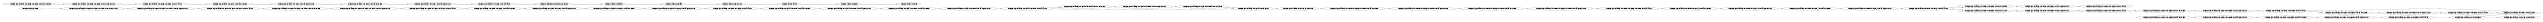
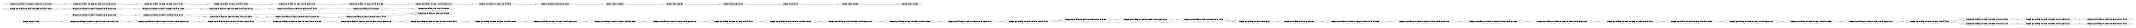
  digraph {
    fontname="DejaVu Sans Mono"
    rankdir=LR
    node [fontname="DejaVu Sans Mono"]
    edge [fontname="DejaVu Sans Mono"]
    "root_a_2/tail_a/input_0"
    "root_a_0/backbone_b_5/body_a_10/body_a_17/body_b_27/block_f/conv1x1_0"
    "root_a_0/backbone_b_5/body_a_10/body_a_17/body_b_27/block_f/batch_norm_0"
    "root_a_0/backbone_b_5/body_a_10/body_a_17/body_b_27/block_f/relu_0"
    "root_a_0/backbone_b_5/body_a_10/body_a_17/body_b_27/block_f/conv3x3_0"
    "root_a_0/backbone_b_5/body_a_10/body_a_17/body_b_27/block_f/batch_norm_1"
    "root_a_0/backbone_b_5/body_a_10/body_a_17/body_b_27/block_f/relu_1"
    "root_a_0/backbone_b_5/body_a_10/body_a_16/block_e/conv3x3_0"
    "root_a_0/backbone_b_5/body_a_10/body_a_16/block_e/batch_norm_0"
    "root_a_0/backbone_b_5/body_a_10/body_a_16/block_e/conv3x3_1"
    "root_a_0/backbone_b_5/body_a_10/body_a_16/block_e/batch_norm_1"
    "root_a_0/backbone_b_5/body_a_10/body_a_16/block_e/relu_0"
    "root_a_0/backbone_b_5/body_a_9/block_c_18/block_e/conv3x3_0"
    "root_a_0/backbone_b_5/body_a_9/block_c_18/block_e/batch_norm_0"
    "root_a_0/backbone_b_5/body_a_9/block_c_18/block_e/conv3x3_1"
    "root_a_0/backbone_b_5/body_a_9/block_c_18/block_e/batch_norm_1"
    "root_a_0/backbone_b_5/body_a_9/block_c_18/block_e/relu_0"
    "root_a_0/backbone_b_5/body_a_9/block_c_19/block_b/conv3x3_0"
    "root_a_0/backbone_b_5/body_a_9/block_c/add_0"
    "root_a_0/backbone_b_5/body_a_9/block_c_19/block_b/batch_norm_0"
    "root_a_0/backbone_b_3/blocksr_a/maxpool2x2_0"
    "root_a_0/backbone_b_5/body_a_9/block_c_19/block_b/relu_0"
    "root_a_0/backbone_b_6/body_c_13/body_a_25/body_b_28/block_e/conv3x3_0"
    "root_a_0/backbone_b_6/body_c_13/body_a_25/body_b_28/block_e/batch_norm_0"
    "root_a_0/backbone_b_6/body_c_13/body_a_25/body_b_28/block_e/conv3x3_1"
    "root_a_0/backbone_b_6/body_c_13/body_a_25/body_b_28/block_e/batch_norm_1"
    "root_a_0/backbone_b_6/body_c_13/body_a_25/body_b_28/block_e/relu_0"
    "root_a_0/backbone_b_6/body_c_13/body_a_24/block_e/conv3x3_0"
    "root_a_0/backbone_b_6/body_c_13/body_a_24/block_e/batch_norm_0"
    "root_a_0/backbone_b_6/body_c_13/body_a_24/block_e/conv3x3_1"
    "root_a_0/backbone_b_6/body_c_13/body_a_24/block_e/batch_norm_1"
    "root_a_0/backbone_b_6/body_c_13/body_a_24/block_e/relu_0"
    "root_a_0/backbone_b_6/body_c_12/block_a_22/block_b/conv3x3_0"
    "root_a_0/backbone_b_6/body_c_11/block_c_20/block_f/conv1x1_0"
    "root_a_0/backbone_b_6/body_c_12/block_a_22/block_b/batch_norm_0"
    "root_a_0/backbone_b_6/body_c_11/block_c_20/block_f/batch_norm_0"
    "root_a_0/backbone_b_6/body_c_12/block_a_22/block_b/relu_0"
    "root_a_0/backbone_b_6/body_c_12/block_a_23/block_e/conv3x3_0"
    "root_a_0/backbone_b_6/body_c_12/block_a_23/block_e/batch_norm_0"
    "root_a_0/backbone_b_6/body_c_12/block_a_23/block_e/conv3x3_1"
    "root_a_0/backbone_b_6/body_c_12/block_a_23/block_e/batch_norm_1"
    "root_a_0/backbone_b_6/body_c_12/block_a_23/block_e/relu_0"
    "root_a_0/backbone_b_6/body_c/concat_0"
    "root_a_0/backbone_b_6/body_c_11/block_c/add_0"
    "root_a_0/backbone_b_4/blocksr_a/maxpool2x2_0"
    "root_a_0/backbone_b_6/body_c_11/block_c_20/block_f/relu_0"
-   "root_a_0/backbone_b_6/body_c_11/block_c_20/block_f/conv3x3_0"
    "root_a_0/backbone_b_6/body_c_11/block_c_20/block_f/batch_norm_1"
    n49 [label="root_a_0/backbone_b_6/body_c_11/block_c_29/block_f/relu_1"]
    "root_a_0/backbone_b_6/body_c_11/block_c_21/block_b/conv3x3_0"
    "root_a_0/backbone_b_6/body_c_11/block_c_21/block_b/batch_norm_0"
    "root_a_0/backbone_b_6/body_c_11/block_c_21/block_b/relu_0"
    "root_a_0/backbone_b_7/body_a_15/body_b_26/block_b/conv3x3_0"
    "root_a_0/backbone_b_7/body_a_15/body_b_26/block_b/batch_norm_0"
    "root_a_0/backbone_b_7/body_a_15/body_b_26/block_b/relu_0"
    n56 [label="root_a_3/backbone_b_7/body_a_14/block_e/conv3x3_0"]
    "root_a_0/backbone_b_7/body_a_14/block_e/batch_norm_0"
    "root_a_0/backbone_b_7/body_a_14/block_e/conv3x3_1"
    "root_a_0/backbone_b_7/body_a_14/block_e/batch_norm_1"
    "root_a_0/backbone_b_7/body_a_14/block_e/relu_0"
    "root_a_1/head_b_8/pool_a/globalmaxpool_0"
    "root_a_1/head_b/flatten_0"
    "root_a_1/head_b/affine_0"
    "root_a_1/head_b/batch_norm_0"
    "root_a_1/head_b/relu_0"
    "root_a_1/head_b/logits_0"
    "root_a_1/head_b/output_0"
    "root_a_2/tail_a/input_0" -> "root_a_0/backbone_b_5/body_a_10/body_a_17/body_b_27/block_f/conv1x1_0"
    "root_a_0/backbone_b_5/body_a_10/body_a_17/body_b_27/block_f/conv1x1_0" -> "root_a_0/backbone_b_5/body_a_10/body_a_17/body_b_27/block_f/batch_norm_0"
    "root_a_0/backbone_b_5/body_a_10/body_a_17/body_b_27/block_f/batch_norm_0" -> "root_a_0/backbone_b_5/body_a_10/body_a_17/body_b_27/block_f/relu_0"
    "root_a_0/backbone_b_5/body_a_10/body_a_17/body_b_27/block_f/relu_0" -> "root_a_0/backbone_b_5/body_a_10/body_a_17/body_b_27/block_f/conv3x3_0"
    "root_a_0/backbone_b_5/body_a_10/body_a_17/body_b_27/block_f/conv3x3_0" -> "root_a_0/backbone_b_5/body_a_10/body_a_17/body_b_27/block_f/batch_norm_1"
    "root_a_0/backbone_b_5/body_a_10/body_a_17/body_b_27/block_f/batch_norm_1" -> "root_a_0/backbone_b_5/body_a_10/body_a_17/body_b_27/block_f/relu_1"
    "root_a_0/backbone_b_5/body_a_10/body_a_17/body_b_27/block_f/relu_1" -> "root_a_0/backbone_b_5/body_a_10/body_a_16/block_e/conv3x3_0"
    "root_a_0/backbone_b_5/body_a_10/body_a_16/block_e/conv3x3_0" -> "root_a_0/backbone_b_5/body_a_10/body_a_16/block_e/batch_norm_0"
    "root_a_0/backbone_b_5/body_a_10/body_a_16/block_e/batch_norm_0" -> "root_a_0/backbone_b_5/body_a_10/body_a_16/block_e/conv3x3_1"
    "root_a_0/backbone_b_5/body_a_10/body_a_16/block_e/conv3x3_1" -> "root_a_0/backbone_b_5/body_a_10/body_a_16/block_e/batch_norm_1"
    "root_a_0/backbone_b_5/body_a_10/body_a_16/block_e/batch_norm_1" -> "root_a_0/backbone_b_5/body_a_10/body_a_16/block_e/relu_0"
    "root_a_0/backbone_b_5/body_a_10/body_a_16/block_e/relu_0" -> "root_a_0/backbone_b_5/body_a_9/block_c_18/block_e/conv3x3_0"
    "root_a_0/backbone_b_5/body_a_9/block_c_18/block_e/conv3x3_0" -> "root_a_0/backbone_b_5/body_a_9/block_c_18/block_e/batch_norm_0"
    "root_a_0/backbone_b_5/body_a_9/block_c_18/block_e/batch_norm_0" -> "root_a_0/backbone_b_5/body_a_9/block_c_18/block_e/conv3x3_1"
    "root_a_0/backbone_b_5/body_a_9/block_c_18/block_e/conv3x3_1" -> "root_a_0/backbone_b_5/body_a_9/block_c_18/block_e/batch_norm_1"
    "root_a_0/backbone_b_5/body_a_9/block_c_18/block_e/batch_norm_1" -> "root_a_0/backbone_b_5/body_a_9/block_c_18/block_e/relu_0"
    "root_a_0/backbone_b_5/body_a_9/block_c_18/block_e/relu_0" -> "root_a_0/backbone_b_5/body_a_9/block_c_19/block_b/conv3x3_0"
    "root_a_0/backbone_b_5/body_a_9/block_c_18/block_e/relu_0" -> "root_a_0/backbone_b_5/body_a_9/block_c/add_0"
    "root_a_0/backbone_b_5/body_a_9/block_c_19/block_b/conv3x3_0" -> "root_a_0/backbone_b_5/body_a_9/block_c_19/block_b/batch_norm_0"
    "root_a_0/backbone_b_5/body_a_9/block_c/add_0" -> "root_a_0/backbone_b_3/blocksr_a/maxpool2x2_0"
    "root_a_0/backbone_b_5/body_a_9/block_c_19/block_b/batch_norm_0" -> "root_a_0/backbone_b_5/body_a_9/block_c_19/block_b/relu_0"
    "root_a_0/backbone_b_3/blocksr_a/maxpool2x2_0" -> "root_a_0/backbone_b_6/body_c_13/body_a_25/body_b_28/block_e/conv3x3_0"
    "root_a_0/backbone_b_5/body_a_9/block_c_19/block_b/relu_0" -> "root_a_0/backbone_b_5/body_a_9/block_c/add_0"
    "root_a_0/backbone_b_6/body_c_13/body_a_25/body_b_28/block_e/conv3x3_0" -> "root_a_0/backbone_b_6/body_c_13/body_a_25/body_b_28/block_e/batch_norm_0"
    "root_a_0/backbone_b_6/body_c_13/body_a_25/body_b_28/block_e/batch_norm_0" -> "root_a_0/backbone_b_6/body_c_13/body_a_25/body_b_28/block_e/conv3x3_1"
    "root_a_0/backbone_b_6/body_c_13/body_a_25/body_b_28/block_e/conv3x3_1" -> "root_a_0/backbone_b_6/body_c_13/body_a_25/body_b_28/block_e/batch_norm_1"
    "root_a_0/backbone_b_6/body_c_13/body_a_25/body_b_28/block_e/batch_norm_1" -> "root_a_0/backbone_b_6/body_c_13/body_a_25/body_b_28/block_e/relu_0"
    "root_a_0/backbone_b_6/body_c_13/body_a_25/body_b_28/block_e/relu_0" -> "root_a_0/backbone_b_6/body_c_13/body_a_24/block_e/conv3x3_0"
    "root_a_0/backbone_b_6/body_c_13/body_a_24/block_e/conv3x3_0" -> "root_a_0/backbone_b_6/body_c_13/body_a_24/block_e/batch_norm_0"
    "root_a_0/backbone_b_6/body_c_13/body_a_24/block_e/batch_norm_0" -> "root_a_0/backbone_b_6/body_c_13/body_a_24/block_e/conv3x3_1"
    "root_a_0/backbone_b_6/body_c_13/body_a_24/block_e/conv3x3_1" -> "root_a_0/backbone_b_6/body_c_13/body_a_24/block_e/batch_norm_1"
    "root_a_0/backbone_b_6/body_c_13/body_a_24/block_e/batch_norm_1" -> "root_a_0/backbone_b_6/body_c_13/body_a_24/block_e/relu_0"
    "root_a_0/backbone_b_6/body_c_13/body_a_24/block_e/relu_0" -> "root_a_0/backbone_b_6/body_c_12/block_a_22/block_b/conv3x3_0"
    "root_a_0/backbone_b_6/body_c_13/body_a_24/block_e/relu_0" -> "root_a_0/backbone_b_6/body_c_11/block_c_20/block_f/conv1x1_0"
    "root_a_0/backbone_b_6/body_c_12/block_a_22/block_b/conv3x3_0" -> "root_a_0/backbone_b_6/body_c_12/block_a_22/block_b/batch_norm_0"
    "root_a_0/backbone_b_6/body_c_11/block_c_20/block_f/conv1x1_0" -> "root_a_0/backbone_b_6/body_c_11/block_c_20/block_f/batch_norm_0"
    "root_a_0/backbone_b_6/body_c_12/block_a_22/block_b/batch_norm_0" -> "root_a_0/backbone_b_6/body_c_12/block_a_22/block_b/relu_0"
    "root_a_0/backbone_b_6/body_c_11/block_c_20/block_f/batch_norm_0" -> "root_a_0/backbone_b_6/body_c_11/block_c_20/block_f/relu_0"
    "root_a_0/backbone_b_6/body_c_12/block_a_23/block_e/conv3x3_0" -> "root_a_0/backbone_b_6/body_c_12/block_a_23/block_e/batch_norm_0"
    "root_a_0/backbone_b_6/body_c_12/block_a_23/block_e/batch_norm_0" -> "root_a_0/backbone_b_6/body_c_12/block_a_23/block_e/conv3x3_1"
    "root_a_0/backbone_b_6/body_c_12/block_a_23/block_e/conv3x3_1" -> "root_a_0/backbone_b_6/body_c_12/block_a_23/block_e/batch_norm_1"
    "root_a_0/backbone_b_6/body_c_12/block_a_23/block_e/batch_norm_1" -> "root_a_0/backbone_b_6/body_c_12/block_a_23/block_e/relu_0"
    "root_a_0/backbone_b_6/body_c_12/block_a_23/block_e/relu_0" -> "root_a_0/backbone_b_6/body_c/concat_0"
    "root_a_0/backbone_b_6/body_c/concat_0" -> "root_a_0/backbone_b_6/body_c_11/block_c/add_0"
    "root_a_0/backbone_b_6/body_c/concat_0" -> "root_a_0/backbone_b_4/blocksr_a/maxpool2x2_0"
-   "root_a_0/backbone_b_6/body_c_11/block_c_20/block_f/relu_0" -> "root_a_0/backbone_b_6/body_c_11/block_c_20/block_f/conv3x3_0"
-   "root_a_0/backbone_b_6/body_c_11/block_c_20/block_f/conv3x3_0" -> "root_a_0/backbone_b_6/body_c_11/block_c_20/block_f/batch_norm_1"
    "root_a_0/backbone_b_6/body_c_11/block_c_20/block_f/batch_norm_1" -> n49
    n49 -> "root_a_0/backbone_b_6/body_c_11/block_c/add_0"
    n49 -> "root_a_0/backbone_b_6/body_c_11/block_c_21/block_b/conv3x3_0"
    "root_a_0/backbone_b_6/body_c_11/block_c_21/block_b/conv3x3_0" -> "root_a_0/backbone_b_6/body_c_11/block_c_21/block_b/batch_norm_0"
    "root_a_0/backbone_b_6/body_c_11/block_c_21/block_b/batch_norm_0" -> "root_a_0/backbone_b_6/body_c_11/block_c_21/block_b/relu_0"
    "root_a_0/backbone_b_6/body_c_11/block_c_21/block_b/relu_0" -> "root_a_0/backbone_b_6/body_c_11/block_c/add_0"
    "root_a_0/backbone_b_7/body_a_15/body_b_26/block_b/conv3x3_0" -> "root_a_0/backbone_b_7/body_a_15/body_b_26/block_b/batch_norm_0"
    "root_a_0/backbone_b_7/body_a_15/body_b_26/block_b/batch_norm_0" -> "root_a_0/backbone_b_7/body_a_15/body_b_26/block_b/relu_0"
    "root_a_0/backbone_b_7/body_a_15/body_b_26/block_b/relu_0" -> n56
    n56 -> "root_a_0/backbone_b_7/body_a_14/block_e/batch_norm_0"
    "root_a_0/backbone_b_7/body_a_14/block_e/batch_norm_0" -> "root_a_0/backbone_b_7/body_a_14/block_e/conv3x3_1"
    "root_a_0/backbone_b_7/body_a_14/block_e/conv3x3_1" -> "root_a_0/backbone_b_7/body_a_14/block_e/batch_norm_1"
    "root_a_0/backbone_b_7/body_a_14/block_e/batch_norm_1" -> "root_a_0/backbone_b_7/body_a_14/block_e/relu_0"
    "root_a_0/backbone_b_7/body_a_14/block_e/relu_0" -> "root_a_1/head_b_8/pool_a/globalmaxpool_0"
    "root_a_1/head_b_8/pool_a/globalmaxpool_0" -> "root_a_1/head_b/flatten_0"
    "root_a_1/head_b/flatten_0" -> "root_a_1/head_b/affine_0"
    "root_a_1/head_b/affine_0" -> "root_a_1/head_b/batch_norm_0"
    "root_a_1/head_b/batch_norm_0" -> "root_a_1/head_b/relu_0"
    "root_a_1/head_b/relu_0" -> "root_a_1/head_b/logits_0"
    "root_a_1/head_b/logits_0" -> "root_a_1/head_b/output_0"
  }
